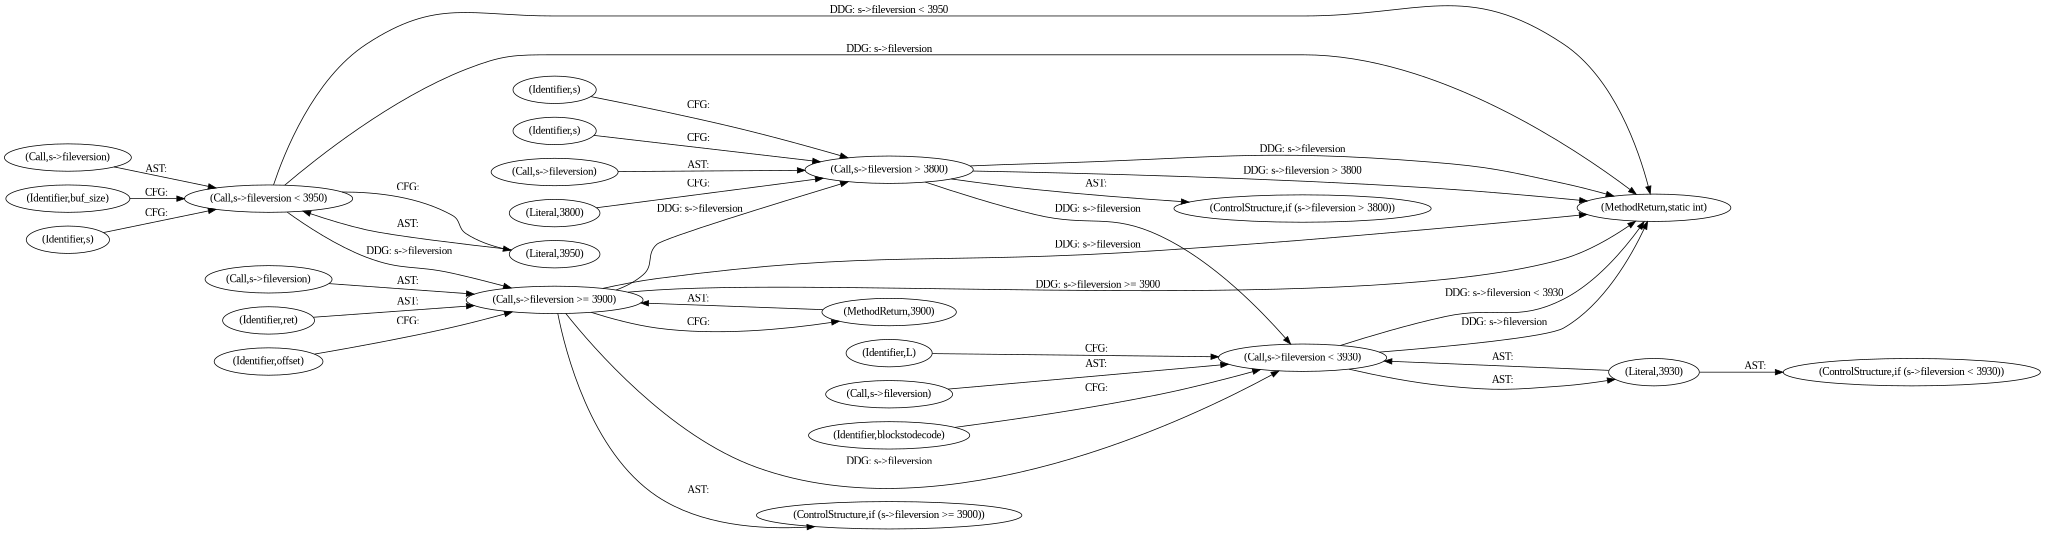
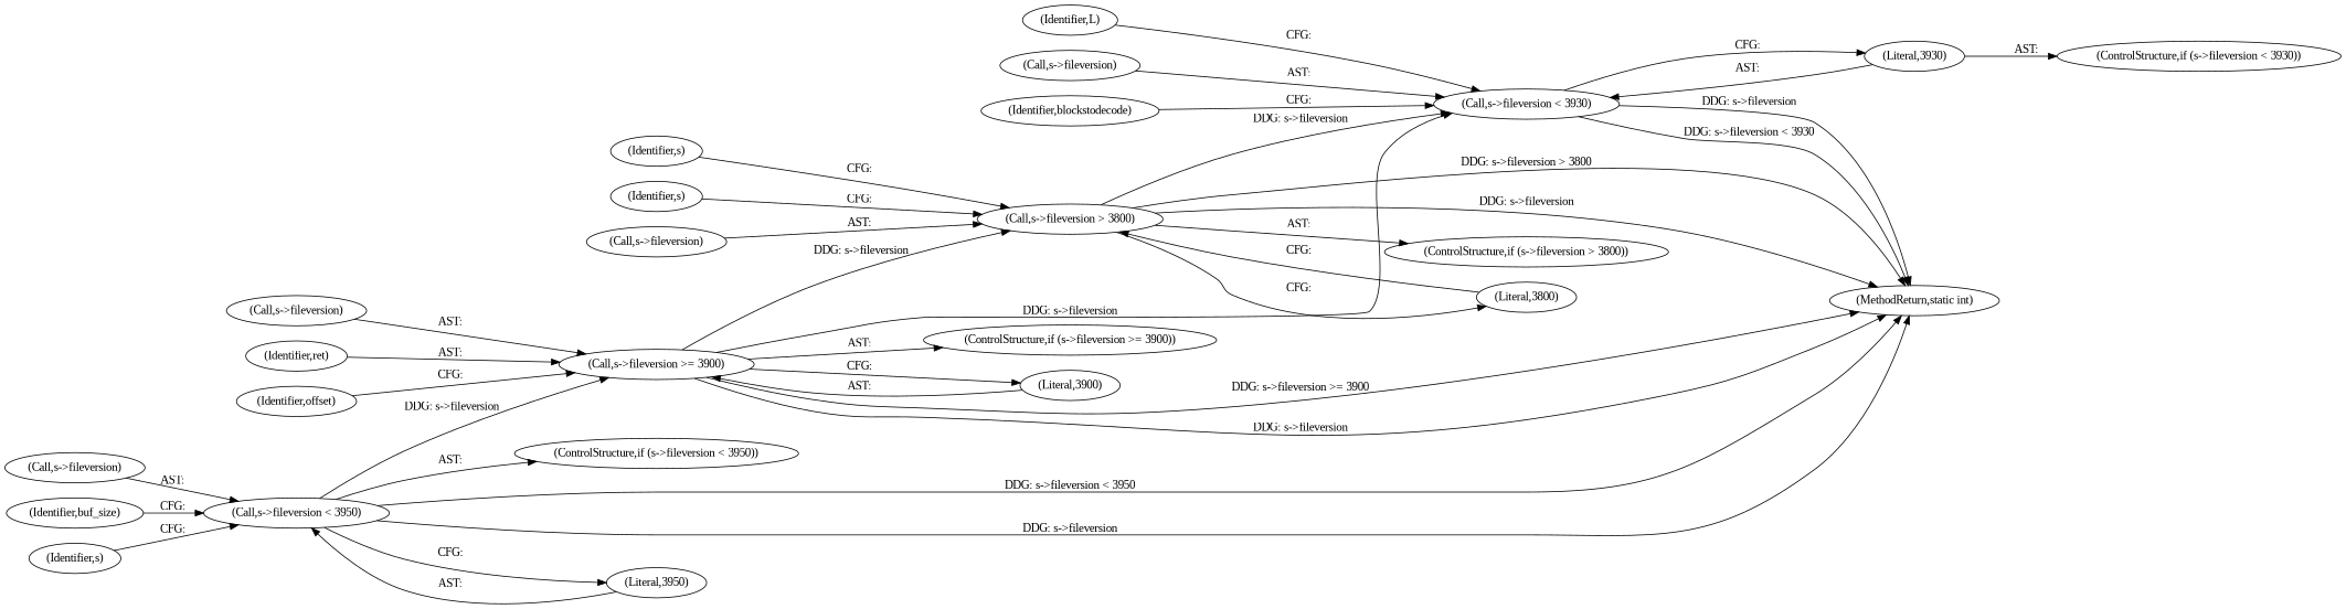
  digraph {
    fontname="Liberation Serif"
    rankdir=LR
    node [fontname="Liberation Serif"]
    edge [fontname="Liberation Serif"]
    n1 [label="(Call,s->fileversion < 3950)"]
    n2 [label="(Call,s->fileversion >= 3900)"]
    n3 [label="(MethodReturn,static int)"]
    n4 [label="(Literal,3950)"]
+   n5 [label="(ControlStructure,if (s->fileversion < 3950))"]
    n6 [label="(Call,s->fileversion > 3800)"]
    n7 [label="(Call,s->fileversion < 3930)"]
    n8 [label="(ControlStructure,if (s->fileversion >= 3900))"]
-   n9 [label="(MethodReturn,3900)"]
+   n9 [label="(Literal,3900)"]
    n10 [label="(Literal,3800)"]
    n11 [label="(ControlStructure,if (s->fileversion > 3800))"]
    n12 [label="(Literal,3930)"]
    n13 [label="(ControlStructure,if (s->fileversion < 3930))"]
    n14 [label="(Identifier,s)"]
    n15 [label="(Call,s->fileversion)"]
    n16 [label="(Identifier,L)"]
    n17 [label="(Identifier,buf_size)"]
    n18 [label="(Call,s->fileversion)"]
    n19 [label="(Identifier,ret)"]
    n20 [label="(Identifier,s)"]
    n21 [label="(Identifier,offset)"]
    n22 [label="(Call,s->fileversion)"]
    n23 [label="(Call,s->fileversion)"]
    n24 [label="(Identifier,blockstodecode)"]
    n25 [label="(Identifier,s)"]
    n1 -> n2 [label="DDG: s->fileversion"]
    n1 -> n3 [label="DDG: s->fileversion < 3950"]
    n1 -> n3 [label="DDG: s->fileversion"]
    n1 -> n4 [label="CFG: "]
+   n1 -> n5 [label="AST: "]
    n2 -> n3 [label="DDG: s->fileversion >= 3900"]
    n2 -> n3 [label="DDG: s->fileversion"]
    n2 -> n6 [label="DDG: s->fileversion"]
    n2 -> n7 [label="DDG: s->fileversion"]
    n2 -> n8 [label="AST: "]
    n2 -> n9 [label="CFG: "]
    n4 -> n1 [label="AST: "]
    n6 -> n3 [label="DDG: s->fileversion > 3800"]
    n6 -> n3 [label="DDG: s->fileversion"]
    n6 -> n7 [label="DDG: s->fileversion"]
+   n6 -> n10 [label="CFG: "]
    n6 -> n11 [label="AST: "]
    n7 -> n3 [label="DDG: s->fileversion"]
    n7 -> n3 [label="DDG: s->fileversion < 3930"]
-   n7 -> n12 [label="AST: "]
+   n7 -> n12 [label="CFG: "]
    n9 -> n2 [label="AST: "]
    n10 -> n6 [label="CFG: "]
    n12 -> n7 [label="AST: "]
    n12 -> n13 [label="AST: "]
    n14 -> n6 [label="CFG: "]
    n15 -> n1 [label="AST: "]
    n16 -> n7 [label="CFG: "]
    n17 -> n1 [label="CFG: "]
    n18 -> n2 [label="AST: "]
    n19 -> n2 [label="AST: "]
    n20 -> n6 [label="CFG: "]
    n21 -> n2 [label="CFG: "]
    n22 -> n7 [label="AST: "]
    n23 -> n6 [label="AST: "]
    n24 -> n7 [label="CFG: "]
    n25 -> n1 [label="CFG: "]
  }
